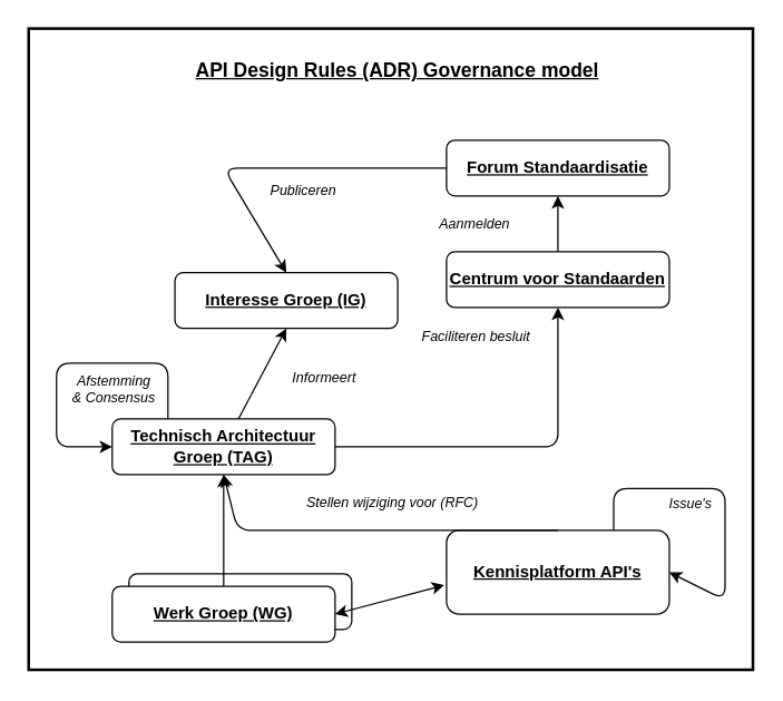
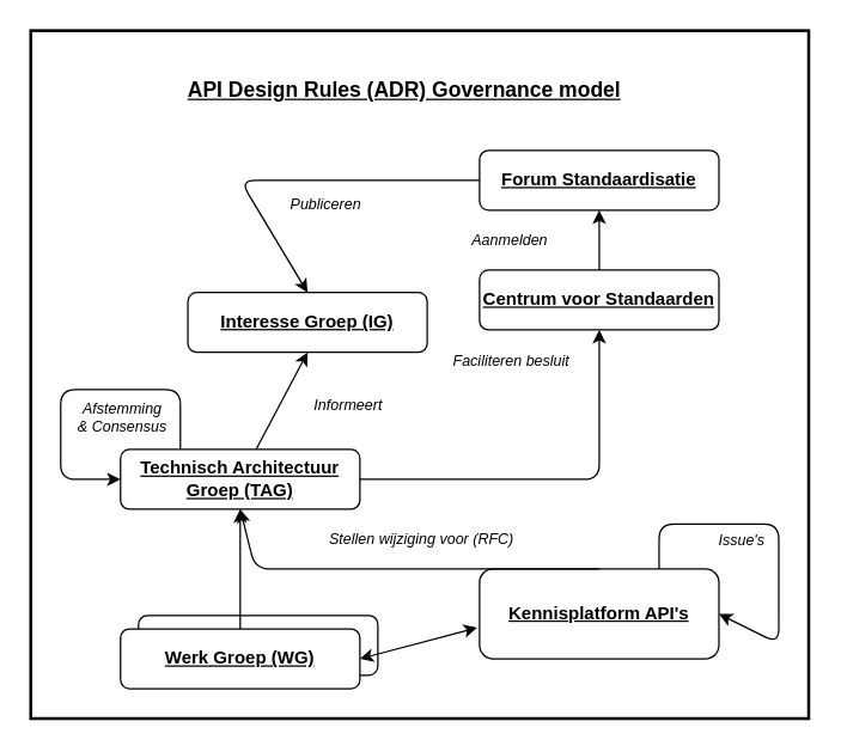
  <mxCell id="0" />
  <mxCell id="1" parent="0" />
  <mxCell id="2" value="" style="rounded=0;whiteSpace=wrap;html=1;fontSize=14;fillColor=none;strokeWidth=2;" parent="1" vertex="1"><mxGeometry x="20" y="20" width="520" height="460.14" as="geometry" /></mxCell>
- <mxCell id="3" value="API Design Rules (ADR) Governance model" style="text;html=1;strokeColor=none;fillColor=none;align=center;verticalAlign=middle;whiteSpace=wrap;rounded=0;fontSize=14;fontStyle=5" parent="1" vertex="1"><mxGeometry x="60" y="40.14" width="450" height="20" as="geometry" /></mxCell>
+ <mxCell id="3" value="API Design Rules (ADR) Governance model" style="text;html=1;strokeColor=none;fillColor=none;align=center;verticalAlign=middle;whiteSpace=wrap;rounded=0;fontSize=14;fontStyle=5" parent="1" vertex="1"><mxGeometry x="45" y="50.14" width="450" height="20" as="geometry" /></mxCell>
  <mxCell id="4" value="Technisch Architectuur Groep (TAG)" style="rounded=1;whiteSpace=wrap;html=1;fontStyle=5" parent="1" vertex="1"><mxGeometry x="80" y="300.14" width="160" height="40" as="geometry" /></mxCell>
  <mxCell id="5" value="Werk Groep (WG)" style="rounded=1;whiteSpace=wrap;html=1;" parent="1" vertex="1"><mxGeometry x="92" y="411.14" width="160" height="40" as="geometry" /></mxCell>
  <mxCell id="6" value="Interesse Groep (IG)" style="rounded=1;whiteSpace=wrap;html=1;fontStyle=5" parent="1" vertex="1"><mxGeometry x="125" y="195.14" width="160" height="40" as="geometry" /></mxCell>
  <mxCell id="7" value="Werk Groep (WG)" style="rounded=1;whiteSpace=wrap;html=1;fontStyle=5" parent="1" vertex="1"><mxGeometry x="80" y="420.14" width="160" height="40" as="geometry" /></mxCell>
  <mxCell id="8" value="Informeert" style="endArrow=classic;html=1;entryX=0.5;entryY=1;entryDx=0;entryDy=0;fontSize=10;fontStyle=2" parent="1" source="4" target="6" edge="1"><mxGeometry x="0.5" y="-40" width="50" height="50" relative="1" as="geometry"><mxPoint x="-60" y="490.14" as="sourcePoint" /><mxPoint x="-10" y="440.14" as="targetPoint" /><mxPoint as="offset" /></mxGeometry></mxCell>
  <mxCell id="9" value="" style="endArrow=classic;html=1;entryX=0.5;entryY=1;entryDx=0;entryDy=0;exitX=0.5;exitY=0;exitDx=0;exitDy=0;" parent="1" source="7" target="4" edge="1"><mxGeometry width="50" height="50" relative="1" as="geometry"><mxPoint x="-60" y="490.14" as="sourcePoint" /><mxPoint x="-10" y="440.14" as="targetPoint" /></mxGeometry></mxCell>
  <mxCell id="10" value="Stellen wijziging voor (RFC)" style="text;html=1;align=center;verticalAlign=middle;resizable=0;points=[];;labelBackgroundColor=#ffffff;fontStyle=2;fontSize=10;" parent="9" vertex="1" connectable="0"><mxGeometry x="-0.033" y="1" relative="1" as="geometry"><mxPoint x="121" y="-21.67" as="offset" /></mxGeometry></mxCell>
  <mxCell id="11" value="Centrum voor Standaarden" style="rounded=1;whiteSpace=wrap;html=1;fontStyle=5" parent="1" vertex="1"><mxGeometry x="320" y="180.14" width="160" height="40" as="geometry" /></mxCell>
  <mxCell id="12" value="" style="endArrow=classic;html=1;entryX=0;entryY=0.5;entryDx=0;entryDy=0;exitX=0.25;exitY=0;exitDx=0;exitDy=0;" parent="1" source="4" target="4" edge="1"><mxGeometry width="50" height="50" relative="1" as="geometry"><mxPoint x="-60" y="490.14" as="sourcePoint" /><mxPoint x="-10" y="440.14" as="targetPoint" /><Array as="points"><mxPoint x="120" y="260.14" /><mxPoint x="40" y="260.14" /><mxPoint x="40" y="320.14" /></Array></mxGeometry></mxCell>
  <mxCell id="13" value="Afstemming &lt;br style=&quot;font-size: 10px;&quot;&gt;&amp;amp; Consensus" style="text;html=1;align=center;verticalAlign=middle;resizable=0;points=[];;labelBackgroundColor=#ffffff;fontStyle=2;fontSize=10;" parent="12" vertex="1" connectable="0"><mxGeometry x="0.25" y="-2" relative="1" as="geometry"><mxPoint x="42" as="offset" /></mxGeometry></mxCell>
  <mxCell id="14" value="" style="endArrow=classic;html=1;entryX=0.5;entryY=1;entryDx=0;entryDy=0;exitX=1;exitY=0.5;exitDx=0;exitDy=0;" parent="1" source="4" target="11" edge="1"><mxGeometry width="50" height="50" relative="1" as="geometry"><mxPoint x="-60" y="490.14" as="sourcePoint" /><mxPoint x="-10" y="440.14" as="targetPoint" /><Array as="points"><mxPoint x="400" y="320.14" /></Array></mxGeometry></mxCell>
  <mxCell id="15" value="Faciliteren besluit" style="text;html=1;align=center;verticalAlign=middle;resizable=0;points=[];;labelBackgroundColor=#ffffff;fontStyle=2;fontSize=10;" parent="14" vertex="1" connectable="0"><mxGeometry x="-0.041" y="1" relative="1" as="geometry"><mxPoint x="-25.0" y="-79" as="offset" /></mxGeometry></mxCell>
  <mxCell id="16" value="Forum Standaardisatie" style="rounded=1;whiteSpace=wrap;html=1;fontStyle=5" parent="1" vertex="1"><mxGeometry x="320" y="100.14" width="160" height="40" as="geometry" /></mxCell>
  <mxCell id="17" value="Aanmelden" style="endArrow=classic;html=1;fontSize=10;entryX=0.5;entryY=1;entryDx=0;entryDy=0;fontStyle=2" parent="1" source="11" target="16" edge="1"><mxGeometry y="60" width="50" height="50" relative="1" as="geometry"><mxPoint x="-60" y="530.14" as="sourcePoint" /><mxPoint x="-10" y="480.14" as="targetPoint" /><mxPoint as="offset" /></mxGeometry></mxCell>
  <mxCell id="18" value="" style="endArrow=classic;html=1;fontSize=12;entryX=0.5;entryY=0;entryDx=0;entryDy=0;exitX=0;exitY=0.5;exitDx=0;exitDy=0;" parent="1" source="16" target="6" edge="1"><mxGeometry width="50" height="50" relative="1" as="geometry"><mxPoint x="-60" y="530.14" as="sourcePoint" /><mxPoint x="-10" y="480.14" as="targetPoint" /><Array as="points"><mxPoint x="160" y="120.14" /></Array></mxGeometry></mxCell>
  <mxCell id="19" value="Publiceren" style="text;html=1;align=center;verticalAlign=middle;resizable=0;points=[];;labelBackgroundColor=#ffffff;fontSize=10;fontStyle=2" parent="18" vertex="1" connectable="0"><mxGeometry x="0.427" y="13" relative="1" as="geometry"><mxPoint x="36.67" y="7" as="offset" /></mxGeometry></mxCell>
  <mxCell id="20" value="Kennisplatform API's" style="rounded=1;whiteSpace=wrap;html=1;fontSize=12;fontStyle=5" parent="1" vertex="1"><mxGeometry x="320" y="380.14" width="160" height="60" as="geometry" /></mxCell>
  <mxCell id="21" value="" style="endArrow=classic;html=1;fontSize=12;entryX=0.5;entryY=1;entryDx=0;entryDy=0;exitX=0.5;exitY=0;exitDx=0;exitDy=0;" parent="1" source="20" target="4" edge="1"><mxGeometry width="50" height="50" relative="1" as="geometry"><mxPoint x="-60" y="530.14" as="sourcePoint" /><mxPoint x="-10" y="480.14" as="targetPoint" /><Array as="points"><mxPoint x="400" y="380.14" /><mxPoint x="170" y="380.14" /></Array></mxGeometry></mxCell>
  <mxCell id="22" value="" style="endArrow=classic;startArrow=classic;html=1;fontSize=12;entryX=-0.01;entryY=0.653;entryDx=0;entryDy=0;exitX=1;exitY=0.5;exitDx=0;exitDy=0;entryPerimeter=0;" parent="1" source="7" target="20" edge="1"><mxGeometry width="50" height="50" relative="1" as="geometry"><mxPoint x="-60" y="530.14" as="sourcePoint" /><mxPoint x="-10" y="480.14" as="targetPoint" /></mxGeometry></mxCell>
  <mxCell id="23" value="" style="endArrow=classic;html=1;fontSize=12;entryX=1;entryY=0.5;entryDx=0;entryDy=0;exitX=0.75;exitY=0;exitDx=0;exitDy=0;" parent="1" source="20" target="20" edge="1"><mxGeometry width="50" height="50" relative="1" as="geometry"><mxPoint x="-60" y="530.14" as="sourcePoint" /><mxPoint x="-10" y="480.14" as="targetPoint" /><Array as="points"><mxPoint x="440" y="350.14" /><mxPoint x="520" y="350.14" /><mxPoint x="520" y="430.14" /></Array></mxGeometry></mxCell>
  <mxCell id="24" value="Issue's" style="text;html=1;align=center;verticalAlign=middle;resizable=0;points=[];;labelBackgroundColor=#ffffff;fontSize=10;fontStyle=2" parent="23" vertex="1" connectable="0"><mxGeometry x="-0.276" y="-2" relative="1" as="geometry"><mxPoint x="-0.34" y="8" as="offset" /></mxGeometry></mxCell>
